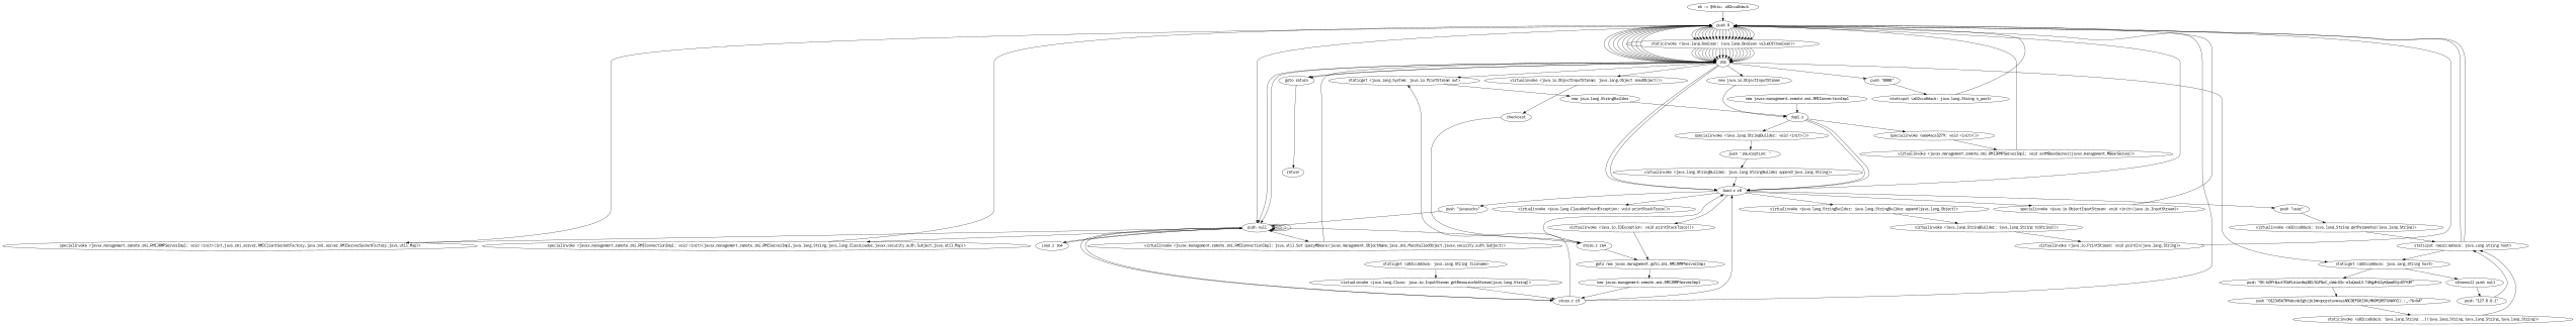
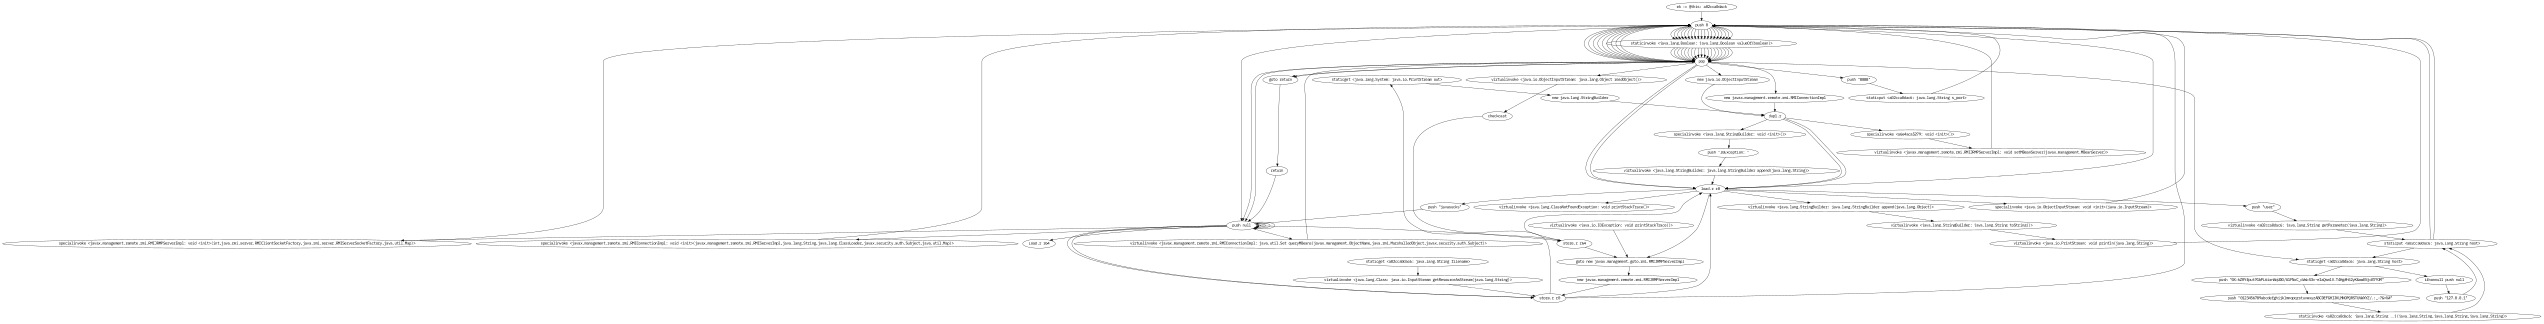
  digraph {
    fontname="IBM Plex Mono"
    node [fontname="IBM Plex Mono"]
    edge [fontname="IBM Plex Mono"]
    n1 [label="r6 := @this: a02cca0dac6"]
    "push 0"
    "staticinvoke <java.lang.Boolean: java.lang.Boolean valueOf(boolean)>"
    "push null"
    pop
    "store.r r64"
    "store.r r0"
    "specialinvoke <javax.management.remote.rmi.RMIJRMPServerImpl: void <init>(int,java.rmi.server.RMIClientSocketFactory,java.rmi.server.RMIServerSocketFactory,java.util.Map)>"
    "specialinvoke <javax.management.remote.rmi.RMIConnectionImpl: void <init>(javax.management.remote.rmi.RMIServerImpl,java.lang.String,java.lang.ClassLoader,javax.security.auth.Subject,java.util.Map)>"
    "load.r r64"
    "virtualinvoke <javax.management.remote.rmi.RMIConnectionImpl: java.util.Set queryMBeans(javax.management.ObjectName,java.rmi.MarshalledObject,javax.security.auth.Subject)>"
    "load.r r0"
    "staticget <a02cca0dac6: java.lang.String host>"
    "push \"8888\""
    "goto return"
    "new javax.management.remote.rmi.RMIConnectionImpl"
    "new java.io.ObjectInputStream"
    "virtualinvoke <java.io.ObjectInputStream: java.lang.Object readObject()>"
    "push \"user\""
    "virtualinvoke <java.io.IOException: void printStackTrace()>"
    "virtualinvoke <java.lang.StringBuilder: java.lang.StringBuilder append(java.lang.Object)>"
    "push \"javasucks\""
    "virtualinvoke <java.lang.ClassNotFoundException: void printStackTrace()>"
    "specialinvoke <java.io.ObjectInputStream: void <init>(java.io.InputStream)>"
    "push \"0X:kZRYfput?GbPL6irn8qUDO/A1FNxC_dzW=S3v-eIaQsmlV.T4Hg#h52yK&owE%jcB79JM\""
    "ifnonnull push null"
    "staticput <a02cca0dac6: java.lang.String s_port>"
    return
    "dup1.r"
    checkcast
    "virtualinvoke <a02cca0dac6: java.lang.String getParameter(java.lang.String)>"
    n32 [label="goto new javax.management.goto.rmi.RMIJRMPServerImpl"]
    "virtualinvoke <java.lang.StringBuilder: java.lang.String toString()>"
    "staticput <a02cca0dac6: java.lang.String host>"
    "push \"0123456789abcdefghijklmnopqrstuvwxyzABCDEFGHIJKLMNOPQRSTUVWXYZ/.:_-?&=%#\""
    "push \"127.0.0.1\""
    "staticinvoke <a02cca0dac6: java.lang.String __j(java.lang.String,java.lang.String,java.lang.String)>"
    "staticget <java.lang.System: java.io.PrintStream out>"
    "new javax.management.remote.rmi.RMIJRMPServerImpl"
    "new java.lang.StringBuilder"
    "specialinvoke <java.lang.StringBuilder: void <init>()>"
    "specialinvoke <a6e4aca5279: void <init>()>"
    "push \"IOException: \""
    "virtualinvoke <javax.management.remote.rmi.RMIJRMPServerImpl: void setMBeanServer(javax.management.MBeanServer)>"
    "virtualinvoke <java.lang.StringBuilder: java.lang.StringBuilder append(java.lang.String)>"
    "virtualinvoke <java.io.PrintStream: void println(java.lang.String)>"
    "staticget <a02cca0dac6: java.lang.String filename>"
    "virtualinvoke <java.lang.Class: java.io.InputStream getResourceAsStream(java.lang.String)>"
    n1 -> "push 0"
    "push 0" -> "staticinvoke <java.lang.Boolean: java.lang.Boolean valueOf(boolean)>"
    "push 0" -> "staticinvoke <java.lang.Boolean: java.lang.Boolean valueOf(boolean)>"
    "push 0" -> "staticinvoke <java.lang.Boolean: java.lang.Boolean valueOf(boolean)>"
    "push 0" -> "staticinvoke <java.lang.Boolean: java.lang.Boolean valueOf(boolean)>"
    "push 0" -> "staticinvoke <java.lang.Boolean: java.lang.Boolean valueOf(boolean)>"
    "push 0" -> "staticinvoke <java.lang.Boolean: java.lang.Boolean valueOf(boolean)>"
    "push 0" -> "staticinvoke <java.lang.Boolean: java.lang.Boolean valueOf(boolean)>"
    "push 0" -> "staticinvoke <java.lang.Boolean: java.lang.Boolean valueOf(boolean)>"
    "push 0" -> "staticinvoke <java.lang.Boolean: java.lang.Boolean valueOf(boolean)>"
    "push 0" -> "staticinvoke <java.lang.Boolean: java.lang.Boolean valueOf(boolean)>"
    "push 0" -> "staticinvoke <java.lang.Boolean: java.lang.Boolean valueOf(boolean)>"
    "push 0" -> "staticinvoke <java.lang.Boolean: java.lang.Boolean valueOf(boolean)>"
    "push 0" -> "staticinvoke <java.lang.Boolean: java.lang.Boolean valueOf(boolean)>"
    "push 0" -> "staticinvoke <java.lang.Boolean: java.lang.Boolean valueOf(boolean)>"
    "push 0" -> "staticinvoke <java.lang.Boolean: java.lang.Boolean valueOf(boolean)>"
    "push 0" -> "staticinvoke <java.lang.Boolean: java.lang.Boolean valueOf(boolean)>"
    "push 0" -> "staticinvoke <java.lang.Boolean: java.lang.Boolean valueOf(boolean)>"
    "push 0" -> "staticinvoke <java.lang.Boolean: java.lang.Boolean valueOf(boolean)>"
    "push 0" -> "staticinvoke <java.lang.Boolean: java.lang.Boolean valueOf(boolean)>"
    "push 0" -> "push null"
    "staticinvoke <java.lang.Boolean: java.lang.Boolean valueOf(boolean)>" -> pop
    "staticinvoke <java.lang.Boolean: java.lang.Boolean valueOf(boolean)>" -> pop
    "staticinvoke <java.lang.Boolean: java.lang.Boolean valueOf(boolean)>" -> pop
    "staticinvoke <java.lang.Boolean: java.lang.Boolean valueOf(boolean)>" -> pop
    "staticinvoke <java.lang.Boolean: java.lang.Boolean valueOf(boolean)>" -> pop
    "staticinvoke <java.lang.Boolean: java.lang.Boolean valueOf(boolean)>" -> pop
    "staticinvoke <java.lang.Boolean: java.lang.Boolean valueOf(boolean)>" -> pop
    "staticinvoke <java.lang.Boolean: java.lang.Boolean valueOf(boolean)>" -> pop
    "staticinvoke <java.lang.Boolean: java.lang.Boolean valueOf(boolean)>" -> pop
    "staticinvoke <java.lang.Boolean: java.lang.Boolean valueOf(boolean)>" -> pop
    "staticinvoke <java.lang.Boolean: java.lang.Boolean valueOf(boolean)>" -> pop
    "staticinvoke <java.lang.Boolean: java.lang.Boolean valueOf(boolean)>" -> pop
    "staticinvoke <java.lang.Boolean: java.lang.Boolean valueOf(boolean)>" -> pop
    "staticinvoke <java.lang.Boolean: java.lang.Boolean valueOf(boolean)>" -> pop
    "staticinvoke <java.lang.Boolean: java.lang.Boolean valueOf(boolean)>" -> pop
    "staticinvoke <java.lang.Boolean: java.lang.Boolean valueOf(boolean)>" -> pop
    "staticinvoke <java.lang.Boolean: java.lang.Boolean valueOf(boolean)>" -> pop
    "staticinvoke <java.lang.Boolean: java.lang.Boolean valueOf(boolean)>" -> pop
    "staticinvoke <java.lang.Boolean: java.lang.Boolean valueOf(boolean)>" -> pop
    "push null" -> "push null"
    "push null" -> "push null"
    "push null" -> "push null"
    "push null" -> "push null"
    "push null" -> "store.r r64"
    "push null" -> "store.r r0"
    "push null" -> "store.r r0"
    "push null" -> "specialinvoke <javax.management.remote.rmi.RMIJRMPServerImpl: void <init>(int,java.rmi.server.RMIClientSocketFactory,java.rmi.server.RMIServerSocketFactory,java.util.Map)>"
    "push null" -> "specialinvoke <javax.management.remote.rmi.RMIConnectionImpl: void <init>(javax.management.remote.rmi.RMIServerImpl,java.lang.String,java.lang.ClassLoader,javax.security.auth.Subject,java.util.Map)>"
    "push null" -> "load.r r64"
    "push null" -> "virtualinvoke <javax.management.remote.rmi.RMIConnectionImpl: java.util.Set queryMBeans(javax.management.ObjectName,java.rmi.MarshalledObject,javax.security.auth.Subject)>"
    pop -> "push 0"
    pop -> "push 0"
    pop -> "push 0"
    pop -> "push 0"
    pop -> "push 0"
    pop -> "push 0"
    pop -> "push 0"
    pop -> "push 0"
    pop -> "push 0"
    pop -> "push null"
    pop -> "push null"
    pop -> "load.r r0"
    pop -> "load.r r0"
    pop -> "staticget <a02cca0dac6: java.lang.String host>"
    pop -> "push \"8888\""
    pop -> "goto return"
    pop -> "goto return"
-   pop -> "staticget <java.lang.System: java.io.PrintStream out>"
+   pop -> "new javax.management.remote.rmi.RMIConnectionImpl"
    pop -> "new java.io.ObjectInputStream"
    pop -> "virtualinvoke <java.io.ObjectInputStream: java.lang.Object readObject()>"
    "store.r r64" -> "load.r r0"
    "store.r r64" -> n32
    "store.r r0" -> "push 0"
    "store.r r0" -> "load.r r0"
    "store.r r0" -> "staticget <java.lang.System: java.io.PrintStream out>"
    "specialinvoke <javax.management.remote.rmi.RMIJRMPServerImpl: void <init>(int,java.rmi.server.RMIClientSocketFactory,java.rmi.server.RMIServerSocketFactory,java.util.Map)>" -> "push 0"
    "specialinvoke <javax.management.remote.rmi.RMIConnectionImpl: void <init>(javax.management.remote.rmi.RMIServerImpl,java.lang.String,java.lang.ClassLoader,javax.security.auth.Subject,java.util.Map)>" -> "push 0"
-   "load.r r64" -> "push null"
+   return -> "push null"
    "virtualinvoke <javax.management.remote.rmi.RMIConnectionImpl: java.util.Set queryMBeans(javax.management.ObjectName,java.rmi.MarshalledObject,javax.security.auth.Subject)>" -> pop
    "load.r r0" -> "push 0"
    "load.r r0" -> "push \"user\""
-   "load.r r0" -> "virtualinvoke <java.io.IOException: void printStackTrace()>"
+   "load.r r0" -> n32
    "load.r r0" -> "virtualinvoke <java.lang.StringBuilder: java.lang.StringBuilder append(java.lang.Object)>"
    "load.r r0" -> "push \"javasucks\""
    "load.r r0" -> "virtualinvoke <java.lang.ClassNotFoundException: void printStackTrace()>"
    "load.r r0" -> "specialinvoke <java.io.ObjectInputStream: void <init>(java.io.InputStream)>"
    "staticget <a02cca0dac6: java.lang.String host>" -> "push \"0X:kZRYfput?GbPL6irn8qUDO/A1FNxC_dzW=S3v-eIaQsmlV.T4Hg#h52yK&owE%jcB79JM\""
    "staticget <a02cca0dac6: java.lang.String host>" -> "ifnonnull push null"
    "push \"8888\"" -> "staticput <a02cca0dac6: java.lang.String s_port>"
    "goto return" -> return
    "new javax.management.remote.rmi.RMIConnectionImpl" -> "dup1.r"
    "new java.io.ObjectInputStream" -> "dup1.r"
    "virtualinvoke <java.io.ObjectInputStream: java.lang.Object readObject()>" -> checkcast
    "push \"user\"" -> "virtualinvoke <a02cca0dac6: java.lang.String getParameter(java.lang.String)>"
    "virtualinvoke <java.io.IOException: void printStackTrace()>" -> n32
    "virtualinvoke <java.lang.StringBuilder: java.lang.StringBuilder append(java.lang.Object)>" -> "virtualinvoke <java.lang.StringBuilder: java.lang.String toString()>"
    "push \"javasucks\"" -> "push null"
    "specialinvoke <java.io.ObjectInputStream: void <init>(java.io.InputStream)>" -> "push 0"
    "push \"0X:kZRYfput?GbPL6irn8qUDO/A1FNxC_dzW=S3v-eIaQsmlV.T4Hg#h52yK&owE%jcB79JM\"" -> "push \"0123456789abcdefghijklmnopqrstuvwxyzABCDEFGHIJKLMNOPQRSTUVWXYZ/.:_-?&=%#\""
    "ifnonnull push null" -> "push \"127.0.0.1\""
    "staticput <a02cca0dac6: java.lang.String s_port>" -> "push 0"
    "dup1.r" -> "load.r r0"
    "dup1.r" -> "load.r r0"
    "dup1.r" -> "specialinvoke <java.lang.StringBuilder: void <init>()>"
    "dup1.r" -> "specialinvoke <a6e4aca5279: void <init>()>"
    checkcast -> "store.r r64"
    "virtualinvoke <a02cca0dac6: java.lang.String getParameter(java.lang.String)>" -> "staticput <a02cca0dac6: java.lang.String host>"
    n32 -> "new javax.management.remote.rmi.RMIJRMPServerImpl"
    "virtualinvoke <java.lang.StringBuilder: java.lang.String toString()>" -> "virtualinvoke <java.io.PrintStream: void println(java.lang.String)>"
    "staticput <a02cca0dac6: java.lang.String host>" -> "push 0"
    "staticput <a02cca0dac6: java.lang.String host>" -> "push 0"
    "staticput <a02cca0dac6: java.lang.String host>" -> "staticget <a02cca0dac6: java.lang.String host>"
    "push \"0123456789abcdefghijklmnopqrstuvwxyzABCDEFGHIJKLMNOPQRSTUVWXYZ/.:_-?&=%#\"" -> "staticinvoke <a02cca0dac6: java.lang.String __j(java.lang.String,java.lang.String,java.lang.String)>"
    "push \"127.0.0.1\"" -> "staticput <a02cca0dac6: java.lang.String host>"
    "staticinvoke <a02cca0dac6: java.lang.String __j(java.lang.String,java.lang.String,java.lang.String)>" -> "staticput <a02cca0dac6: java.lang.String host>"
    "staticget <java.lang.System: java.io.PrintStream out>" -> "new java.lang.StringBuilder"
    "new javax.management.remote.rmi.RMIJRMPServerImpl" -> "store.r r0"
    "new java.lang.StringBuilder" -> "dup1.r"
    "specialinvoke <java.lang.StringBuilder: void <init>()>" -> "push \"IOException: \""
    "specialinvoke <a6e4aca5279: void <init>()>" -> "virtualinvoke <javax.management.remote.rmi.RMIJRMPServerImpl: void setMBeanServer(javax.management.MBeanServer)>"
    "push \"IOException: \"" -> "virtualinvoke <java.lang.StringBuilder: java.lang.StringBuilder append(java.lang.String)>"
    "virtualinvoke <javax.management.remote.rmi.RMIJRMPServerImpl: void setMBeanServer(javax.management.MBeanServer)>" -> "push 0"
    "virtualinvoke <java.lang.StringBuilder: java.lang.StringBuilder append(java.lang.String)>" -> "load.r r0"
    "virtualinvoke <java.io.PrintStream: void println(java.lang.String)>" -> "push 0"
    "staticget <a02cca0dac6: java.lang.String filename>" -> "virtualinvoke <java.lang.Class: java.io.InputStream getResourceAsStream(java.lang.String)>"
    "virtualinvoke <java.lang.Class: java.io.InputStream getResourceAsStream(java.lang.String)>" -> "store.r r0"
  }
